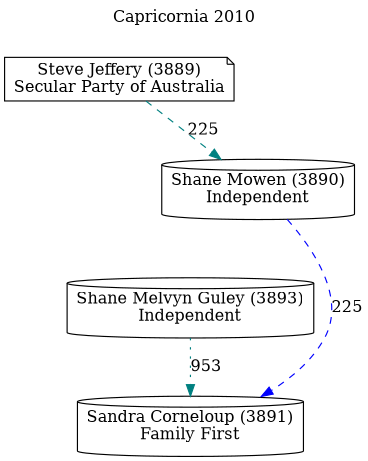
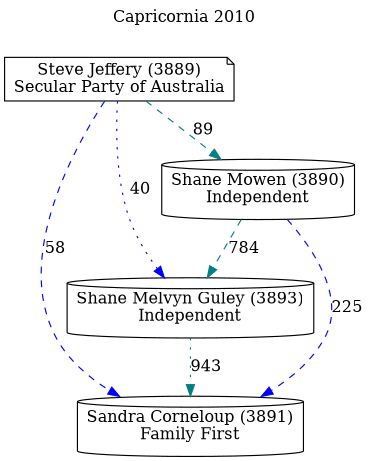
  digraph {
    label="Capricornia 2010"
    labelloc=t
    mclimit=10
    node [shape=cylinder]
    edge [color=teal style=dashed]
    n1 [label="Sandra Corneloup (3891)\nFamily First"]
    n2 [label="Shane Melvyn Guley (3893)\nIndependent"]
    n3 [label="Shane Mowen (3890)\nIndependent"]
    n4 [label="Steve Jeffery (3889)\nSecular Party of Australia" shape=note]
-   n2 -> n1 [label=953 style=dotted]
+   n2 -> n1 [label=943 style=dotted]
    n3 -> n1 [color=blue label=225]
-   n4 -> n3 [label=225]
+   n3 -> n2 [label=784]
+   n4 -> n1 [color=blue label=58]
+   n4 -> n2 [color=blue label=40 style=dotted]
+   n4 -> n3 [label=89]
  }
